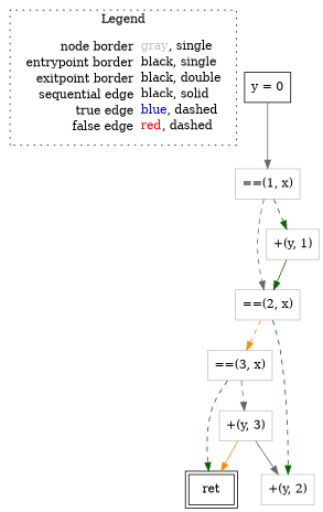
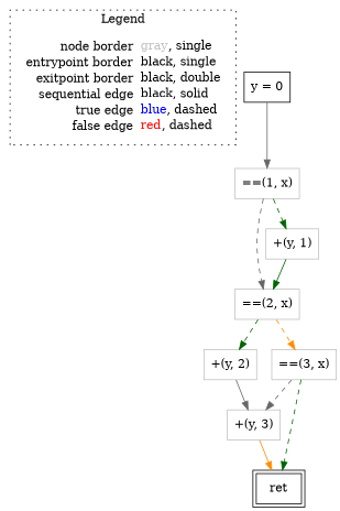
  digraph {
    node [shape=rect color=gray]
    edge [color=gray40 style=dashed]
    n1 [label=<<table border="0" cellpadding="2" cellspacing="0" cellborder="0"><tr><td align="right">node border&nbsp;</td><td align="left"><font color="gray">gray</font>, single</td></tr><tr><td align="right">entrypoint border&nbsp;</td><td align="left"><font color="black">black</font>, single</td></tr><tr><td align="right">exitpoint border&nbsp;</td><td align="left"><font color="black">black</font>, double</td></tr><tr><td align="right">sequential edge&nbsp;</td><td align="left"><font color="black">black</font>, solid</td></tr><tr><td align="right">true edge&nbsp;</td><td align="left"><font color="blue">blue</font>, dashed</td></tr><tr><td align="right">false edge&nbsp;</td><td align="left"><font color="red">red</font>, dashed</td></tr></table>> shape=plaintext color=""]
    n2 [color=black label=<y = 0>]
    n3 [label=<==(1, x)>]
    n4 [label=<==(2, x)>]
    n5 [label=<+(y, 1)>]
    n6 [label=<==(3, x)>]
    n7 [label=<+(y, 2)>]
    n8 [label=<+(y, 3)>]
    n9 [color=black label=<ret> peripheries=2]
    subgraph cluster_1 {
      label=Legend
      style=dotted
      n1
    }
    n2 -> n3 [style=""]
    n3 -> n4
    n3 -> n5 [color=darkgreen]
    n4 -> n6 [color=darkorange]
    n4 -> n7 [color=darkgreen]
    n5 -> n4 [color=darkgreen style=""]
    n6 -> n8
    n6 -> n9 [color=darkgreen]
-   n8 -> n7 [style=""]
+   n7 -> n8 [style=""]
    n8 -> n9 [color=darkorange style=""]
  }
